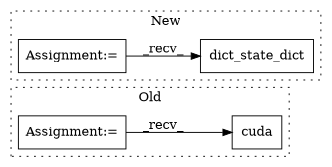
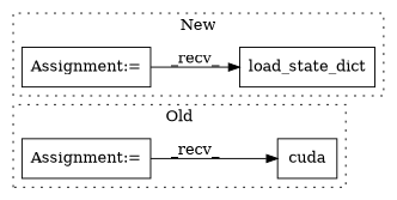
  digraph {
    rankdir=LR
    fontname="DejaVu Serif"
    node [a=32 l=1 shape=box fontname="DejaVu Serif"]
    edge [fontname="DejaVu Serif"]
    n1 [l=6 label=cuda s=381]
    n2 [a=7 label="Assignment:=" s=299]
-   n3 [l="16,1" label=dict_state_dict s="870,909"]
+   n3 [l="16,1" label=load_state_dict s="870,909"]
    n4 [a=7 label="Assignment:=" s=416]
    subgraph cluster_1 {
      label=Old
      style=dotted
      n1
      n2
    }
    subgraph cluster_2 {
      label=New
      style=dotted
      n3
      n4
    }
    n2 -> n1 [label=_recv_]
    n4 -> n3 [label=_recv_]
  }
